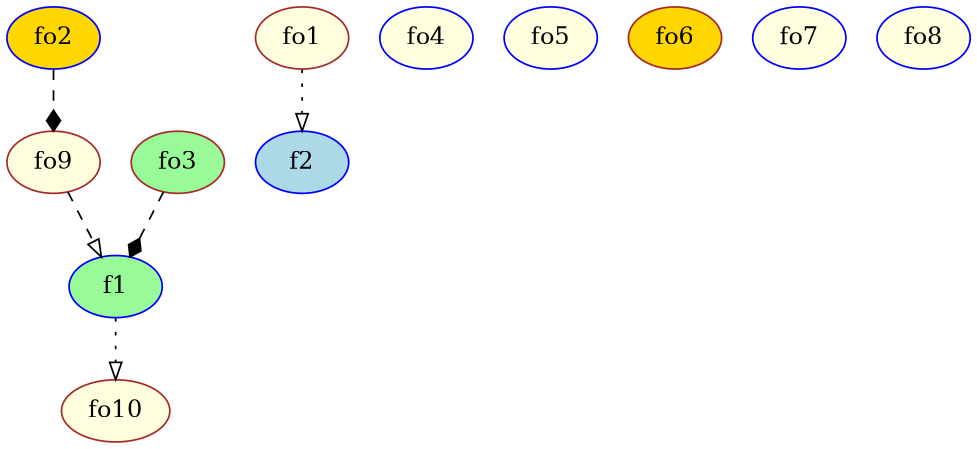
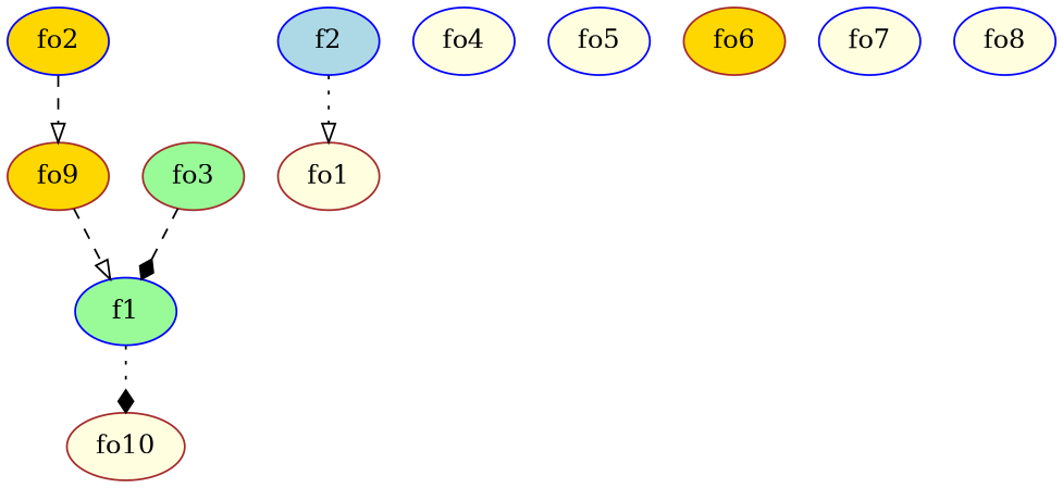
  strict digraph {
    node [color=blue fillcolor=lightyellow style=filled]
    edge [arrowhead=diamond style=dashed weight=2]
    f1 [fillcolor=palegreen]
    fo10 [color=brown]
    f2 [fillcolor=lightblue]
    fo1 [color=brown]
    fo2 [fillcolor=gold]
-   fo9 [color=brown]
+   fo9 [color=brown fillcolor=gold]
    fo3 [color=brown fillcolor=palegreen]
    fo4
    fo5
    fo6 [color=brown fillcolor=gold]
    fo7
    fo8
-   f1 -> fo10 [arrowhead=onormal style=dotted]
-   fo1 -> f2 [arrowhead=onormal style=dotted]
-   fo2 -> fo9
+   f1 -> fo10 [style=dotted]
+   f2 -> fo1 [arrowhead=onormal style=dotted]
+   fo2 -> fo9 [arrowhead=onormal]
    fo9 -> f1 [arrowhead=onormal]
    fo3 -> f1
  }
